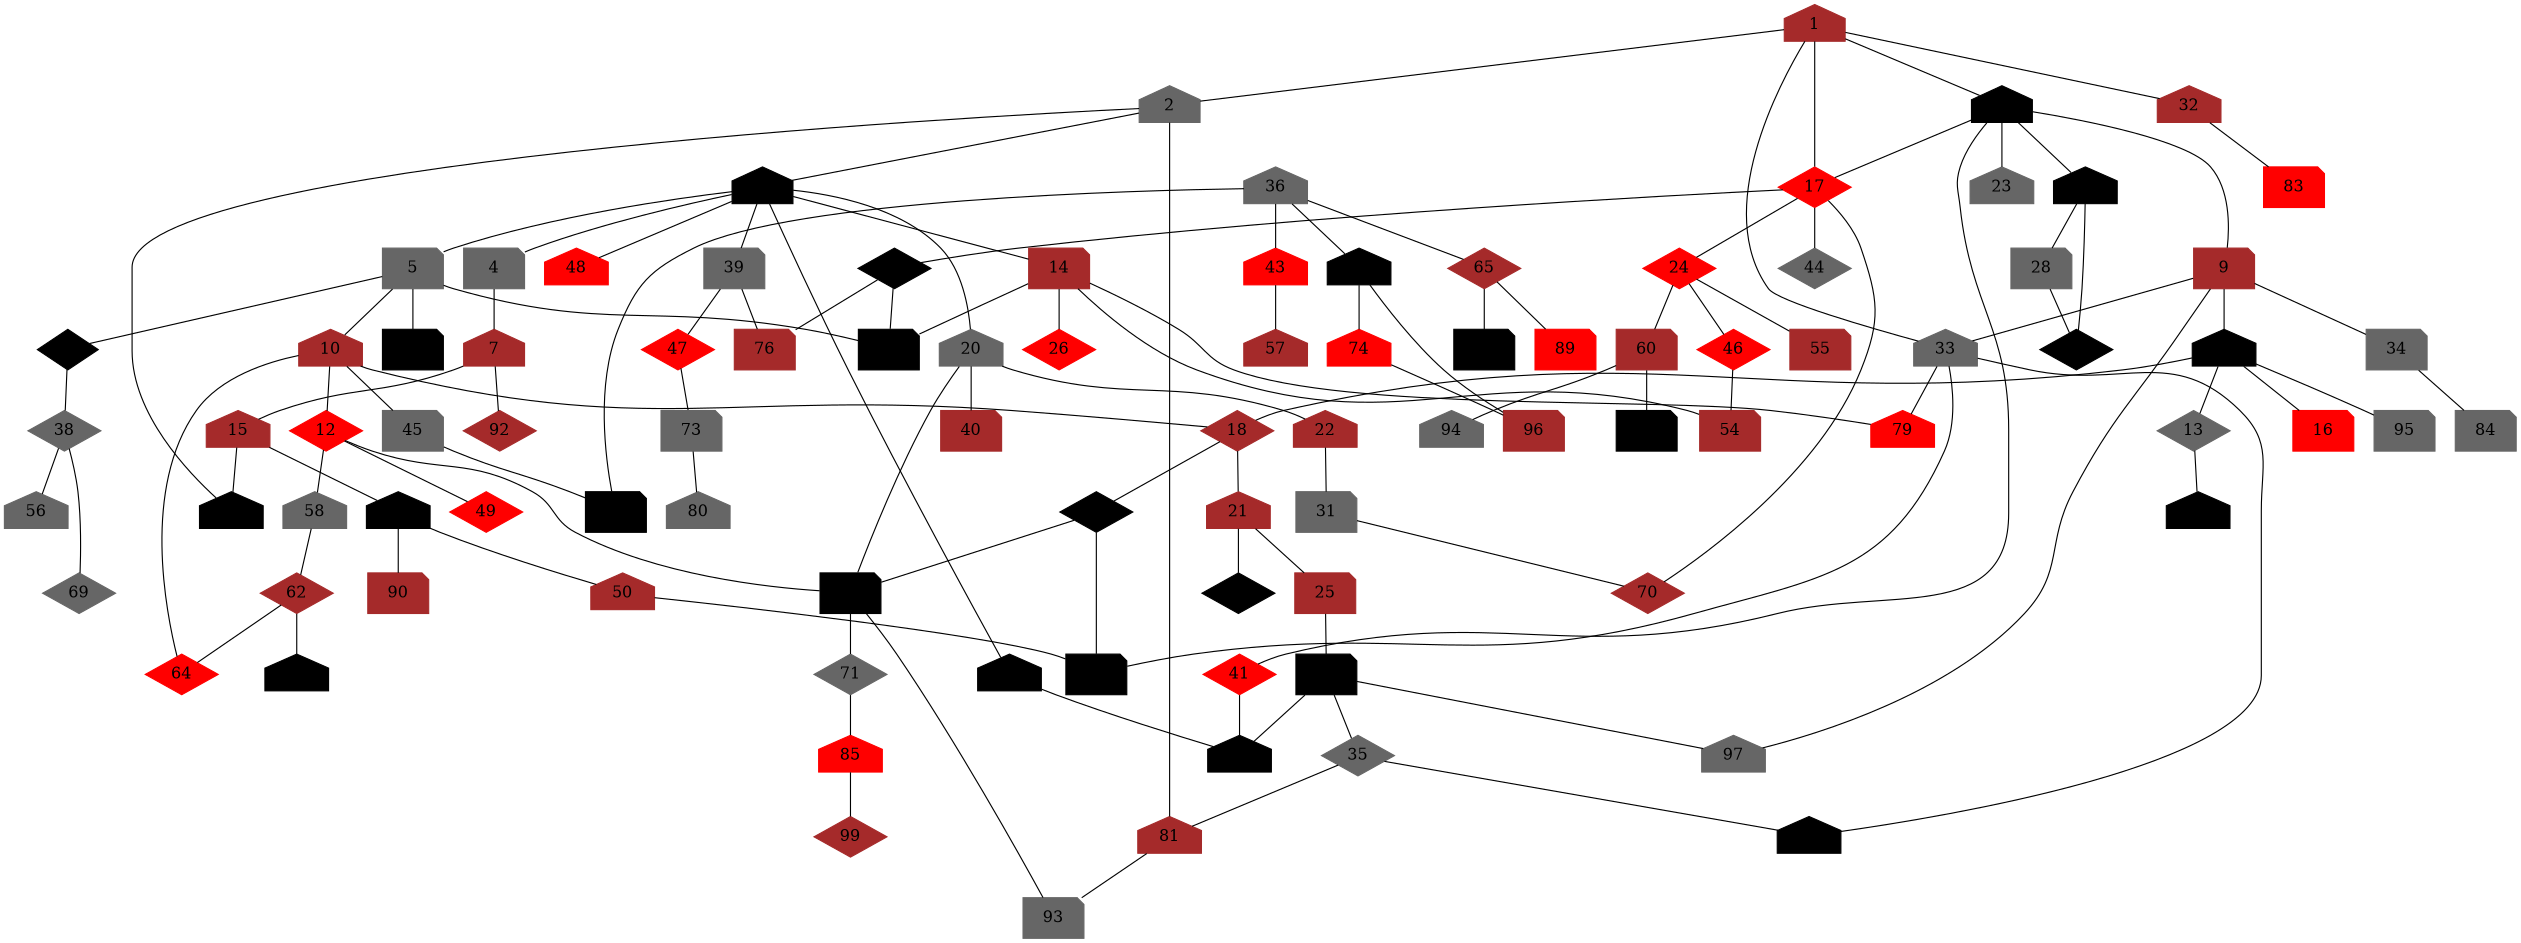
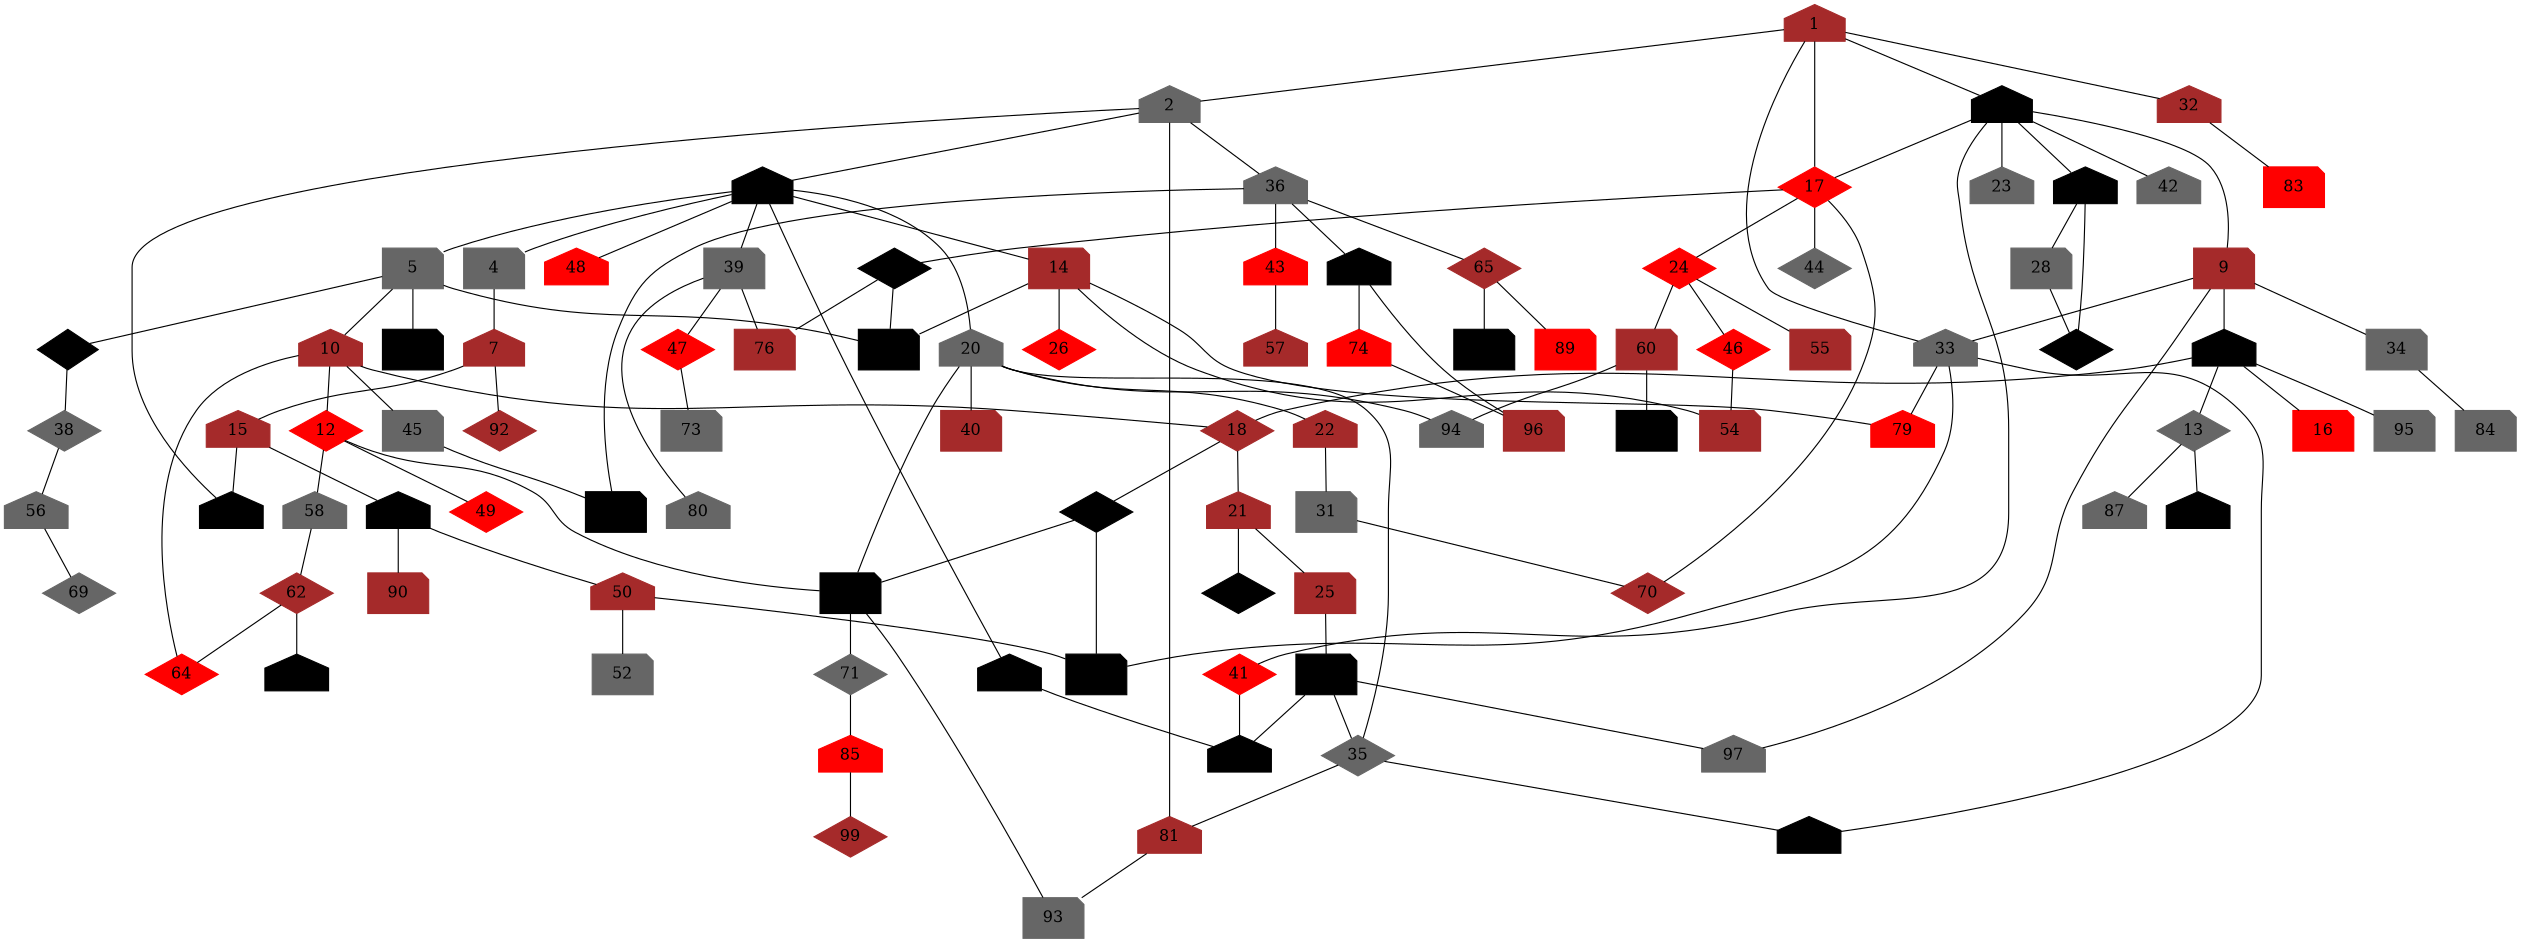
  graph {
    node [color=gray40 shape=house style=filled]
    1 [color=brown]
    2
    8 [color=black]
    17 [color=red shape=diamond]
    32 [color=brown]
    33
    3 [color=black]
    36
    59 [color=black]
    81 [color=brown]
    9 [color=brown shape=note]
    23
    27 [color=black]
    41 [color=red shape=diamond]
+   42
    24 [color=red shape=diamond]
    30 [color=black shape=diamond]
    44 [shape=diamond]
    70 [color=brown shape=diamond]
    83 [color=red shape=note]
    79 [color=red]
    72 [color=black shape=note]
    86 [color=black]
    4 [shape=note]
    5 [shape=note]
    14 [color=brown shape=note]
    20
    39 [shape=note]
    48 [color=red]
    75 [color=black]
    43 [color=red]
    53 [color=black]
    65 [color=brown shape=diamond]
    91 [color=black shape=note]
    93 [shape=note]
    7 [color=brown]
    6 [color=black shape=diamond]
    10 [color=brown]
    78 [color=black shape=note]
    88 [color=black shape=note]
    26 [color=red shape=diamond]
    54 [color=brown shape=note]
    67 [color=black shape=note]
    22 [color=brown]
    35 [shape=diamond]
    40 [color=brown shape=note]
    94
    76 [color=brown shape=note]
    47 [color=red shape=diamond]
    82 [color=black]
    15 [color=brown]
    92 [color=brown shape=diamond]
    38 [shape=diamond]
    12 [color=red shape=diamond]
    18 [color=brown shape=diamond]
    45 [shape=note]
    64 [color=red shape=diamond]
    56
    19 [color=black]
    11 [color=black]
    34 [shape=note]
    97
    28 [shape=note]
    77 [color=black shape=diamond]
    13 [shape=diamond]
    16 [color=red shape=note]
    95 [shape=note]
    84 [shape=note]
    49 [color=red shape=diamond]
    58
    21 [color=brown]
    37 [color=black shape=diamond]
    63 [color=black]
+   87
    62 [color=brown shape=diamond]
    71 [shape=diamond]
    50 [color=brown]
    90 [color=brown shape=note]
    46 [color=red shape=diamond]
    55 [color=brown shape=note]
    60 [color=brown shape=note]
    25 [color=brown shape=note]
    61 [color=black shape=diamond]
+   52 [shape=note]
    31 [shape=note]
    29 [color=black shape=note]
    68 [color=black shape=note]
    57 [color=brown]
    74 [color=red]
    96 [color=brown shape=note]
    89 [color=red shape=note]
    98 [color=black shape=note]
    69 [shape=diamond]
    73 [shape=note]
    80
    66 [color=black]
    85 [color=red]
    99 [color=brown shape=diamond]
    1 -- 2
    1 -- 8
    1 -- 17
    1 -- 32
    1 -- 33
    2 -- 3
+   2 -- 36
    2 -- 59
    2 -- 81
    8 -- 17
    8 -- 9
    8 -- 23
    8 -- 27
    8 -- 41
+   8 -- 42
    17 -- 24
    17 -- 30
    17 -- 44
    17 -- 70
    32 -- 83
    33 -- 79
    33 -- 72
    33 -- 86
    3 -- 4
    3 -- 5
    3 -- 14
    3 -- 20
    3 -- 39
    3 -- 48
    3 -- 75
    36 -- 43
    36 -- 53
    36 -- 65
    36 -- 91
    81 -- 93
    9 -- 33
    9 -- 11
    9 -- 34
    9 -- 97
    27 -- 28
    27 -- 77
    41 -- 82
    24 -- 46
    24 -- 55
    24 -- 60
    30 -- 88
    30 -- 76
    4 -- 7
    5 -- 6
    5 -- 10
    5 -- 78
    5 -- 88
    14 -- 79
    14 -- 88
    14 -- 26
    14 -- 54
    20 -- 67
    20 -- 22
+   20 -- 35
    20 -- 40
+   20 -- 94
    39 -- 76
    39 -- 47
    75 -- 82
    43 -- 57
    53 -- 74
    53 -- 96
    65 -- 89
    65 -- 98
    7 -- 15
    7 -- 92
    6 -- 38
    10 -- 12
    10 -- 18
    10 -- 45
    10 -- 64
    67 -- 93
    67 -- 71
    22 -- 31
    35 -- 81
    35 -- 86
    47 -- 73
    15 -- 59
    15 -- 19
    38 -- 56
    12 -- 67
    12 -- 49
    12 -- 58
    18 -- 21
    18 -- 37
    45 -- 91
-   38 -- 69
+   56 -- 69
    19 -- 50
    19 -- 90
    11 -- 18
    11 -- 13
    11 -- 16
    11 -- 95
    34 -- 84
    28 -- 77
    13 -- 63
+   13 -- 87
    58 -- 62
    21 -- 25
    21 -- 61
    37 -- 72
    37 -- 67
    62 -- 64
    62 -- 66
    71 -- 85
    50 -- 72
+   50 -- 52
    46 -- 54
    60 -- 94
    60 -- 68
    25 -- 29
    31 -- 70
    29 -- 35
    29 -- 82
    29 -- 97
    74 -- 96
-   73 -- 80
+   39 -- 80
    85 -- 99
  }
